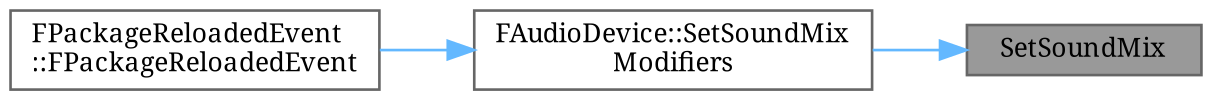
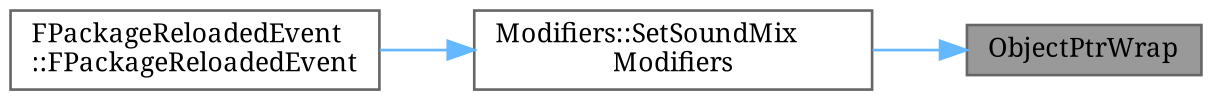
  digraph {
    fontname="Noto Serif"
    rankdir=RL
    node [color=grey40 fillcolor=white fontname="Noto Serif" fontsize=10 shape=box style=filled]
    edge [color=steelblue1 dir=back fontname="Noto Serif" fontsize=10 labelfontname=Helvetica labelfontsize=10 style=solid]
-   n1 [color=gray40 fillcolor=grey60 fontcolor=black height=0.2 label=SetSoundMix width=0.4]
-   n2 [height=0.2 label="FAudioDevice::SetSoundMix\lModifiers" width=0.4]
+   n1 [color=gray40 fillcolor=grey60 fontcolor=black height=0.2 label=ObjectPtrWrap width=0.4]
+   n2 [height=0.2 label="Modifiers::SetSoundMix\lModifiers" width=0.4]
    n3 [height=0.2 label="FPackageReloadedEvent\l::FPackageReloadedEvent" width=0.4]
    n1 -> n2
    n2 -> n3
  }
